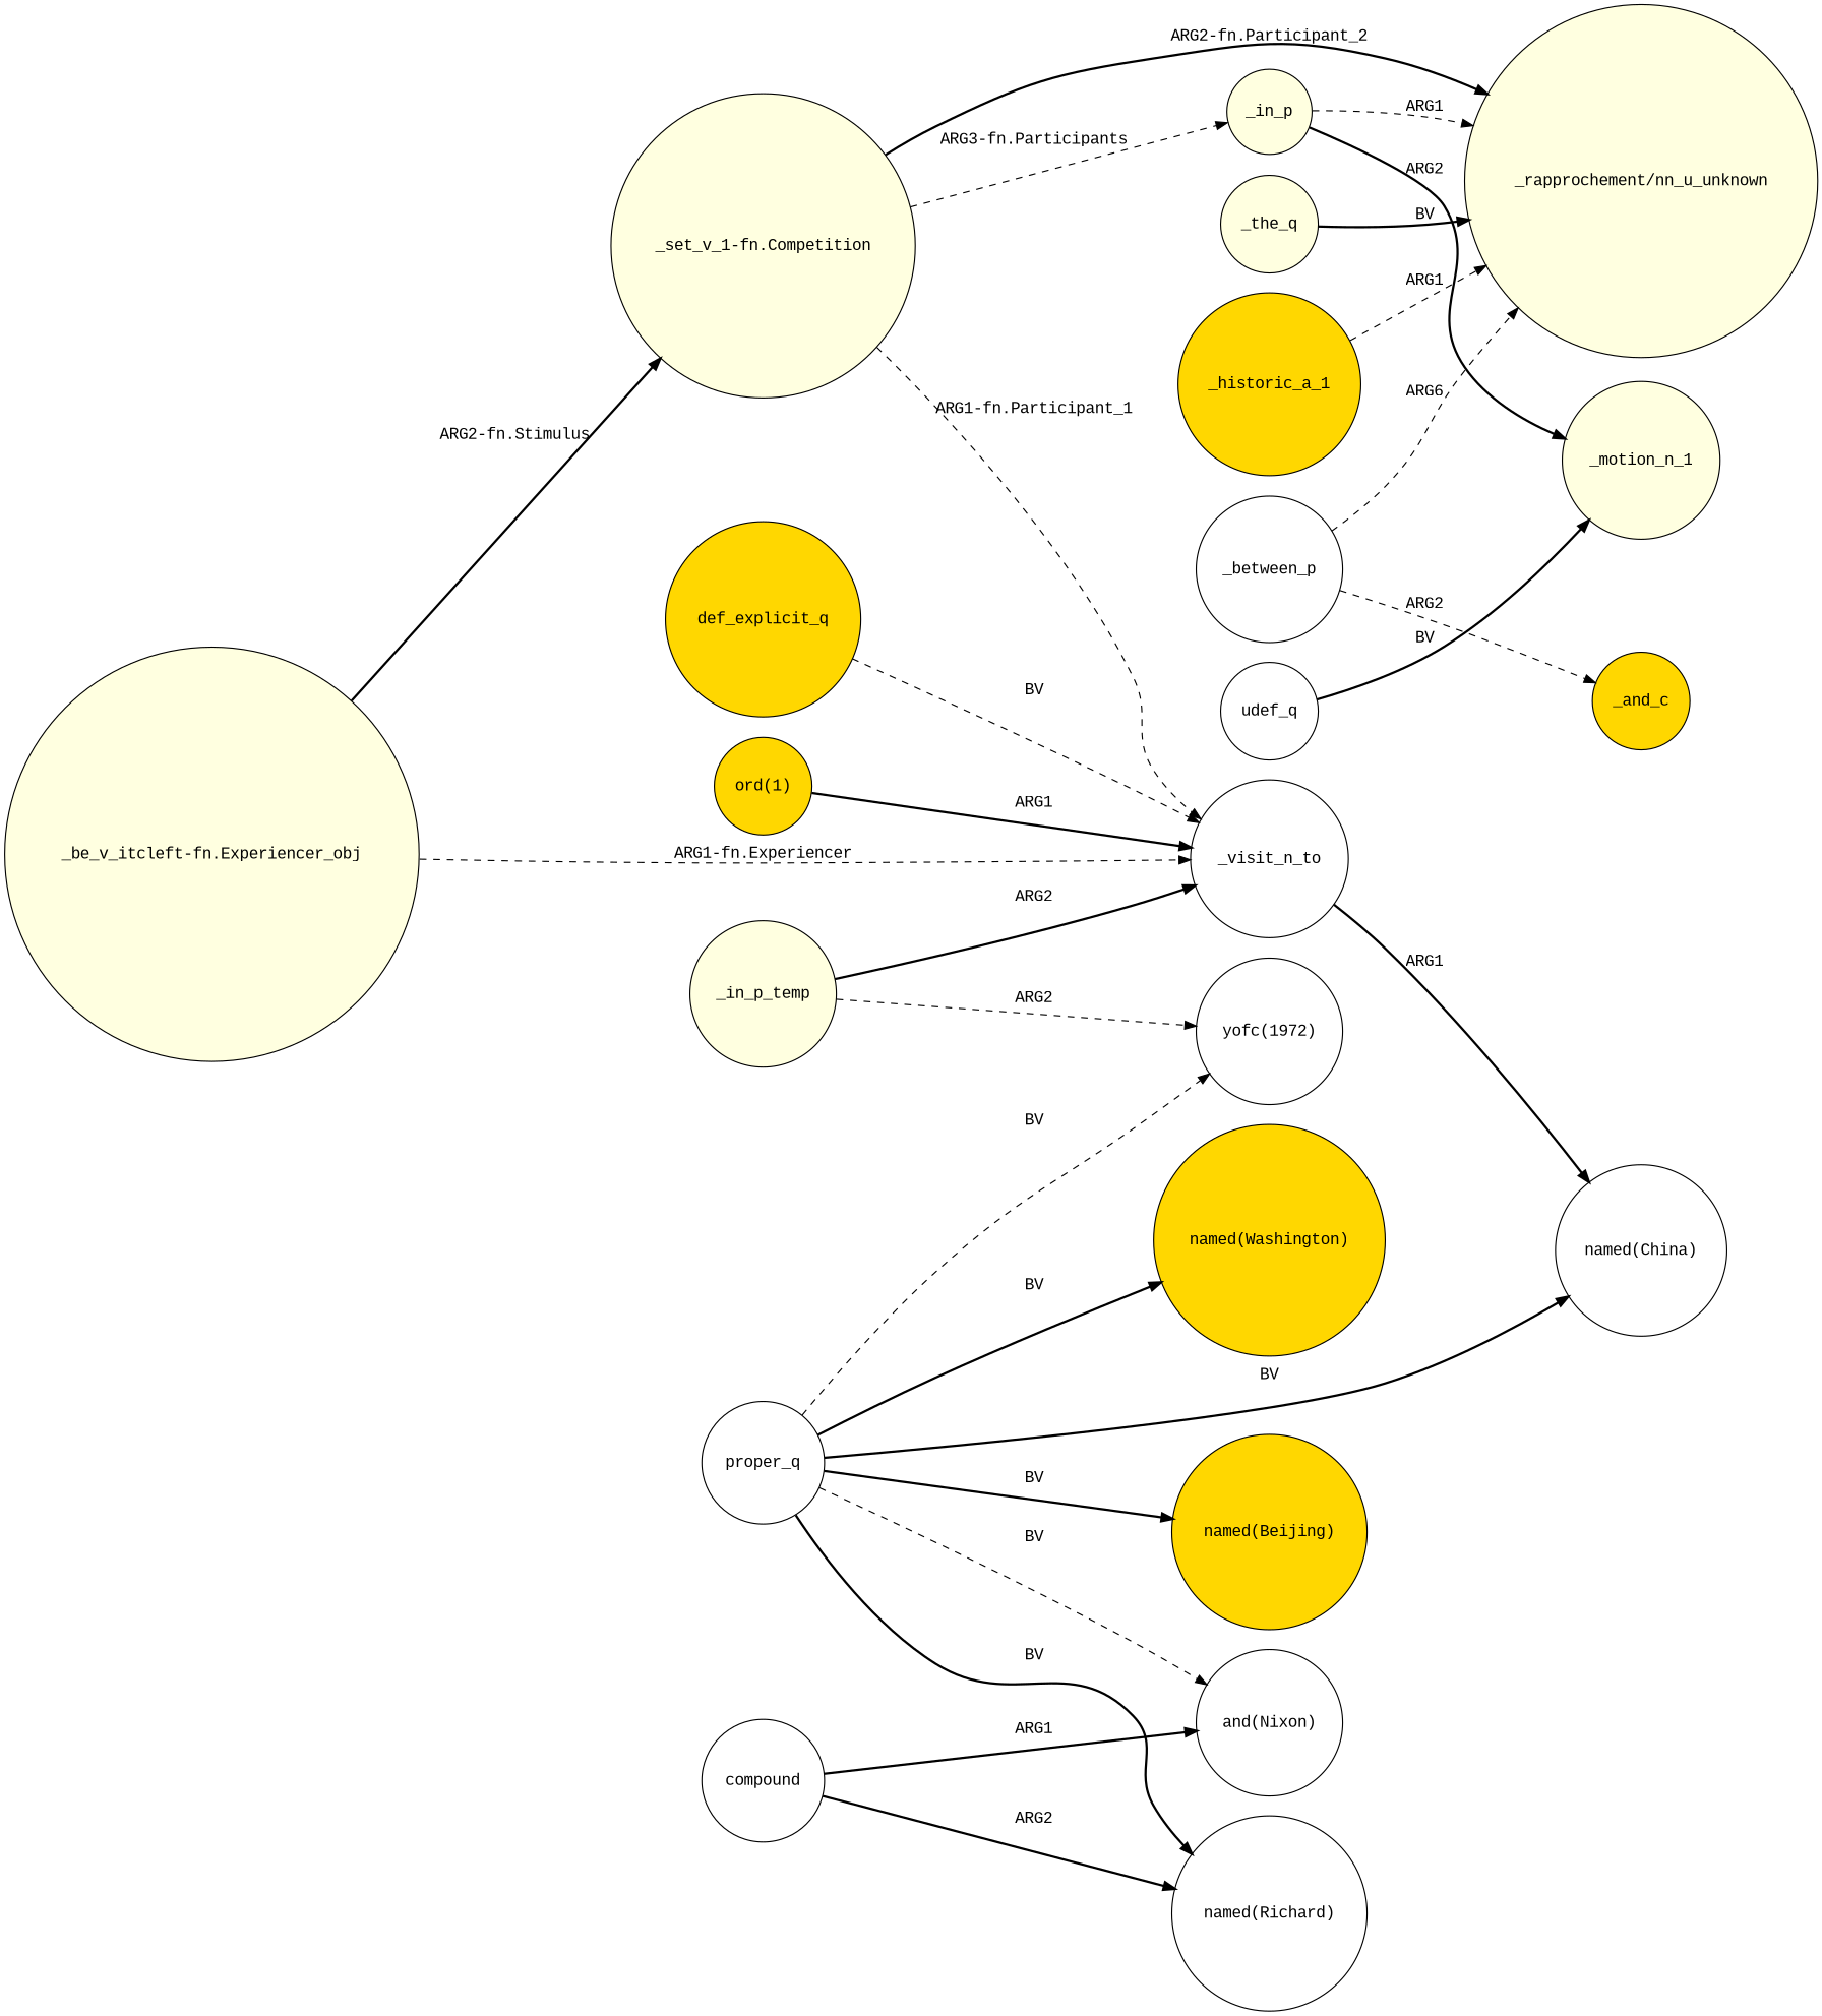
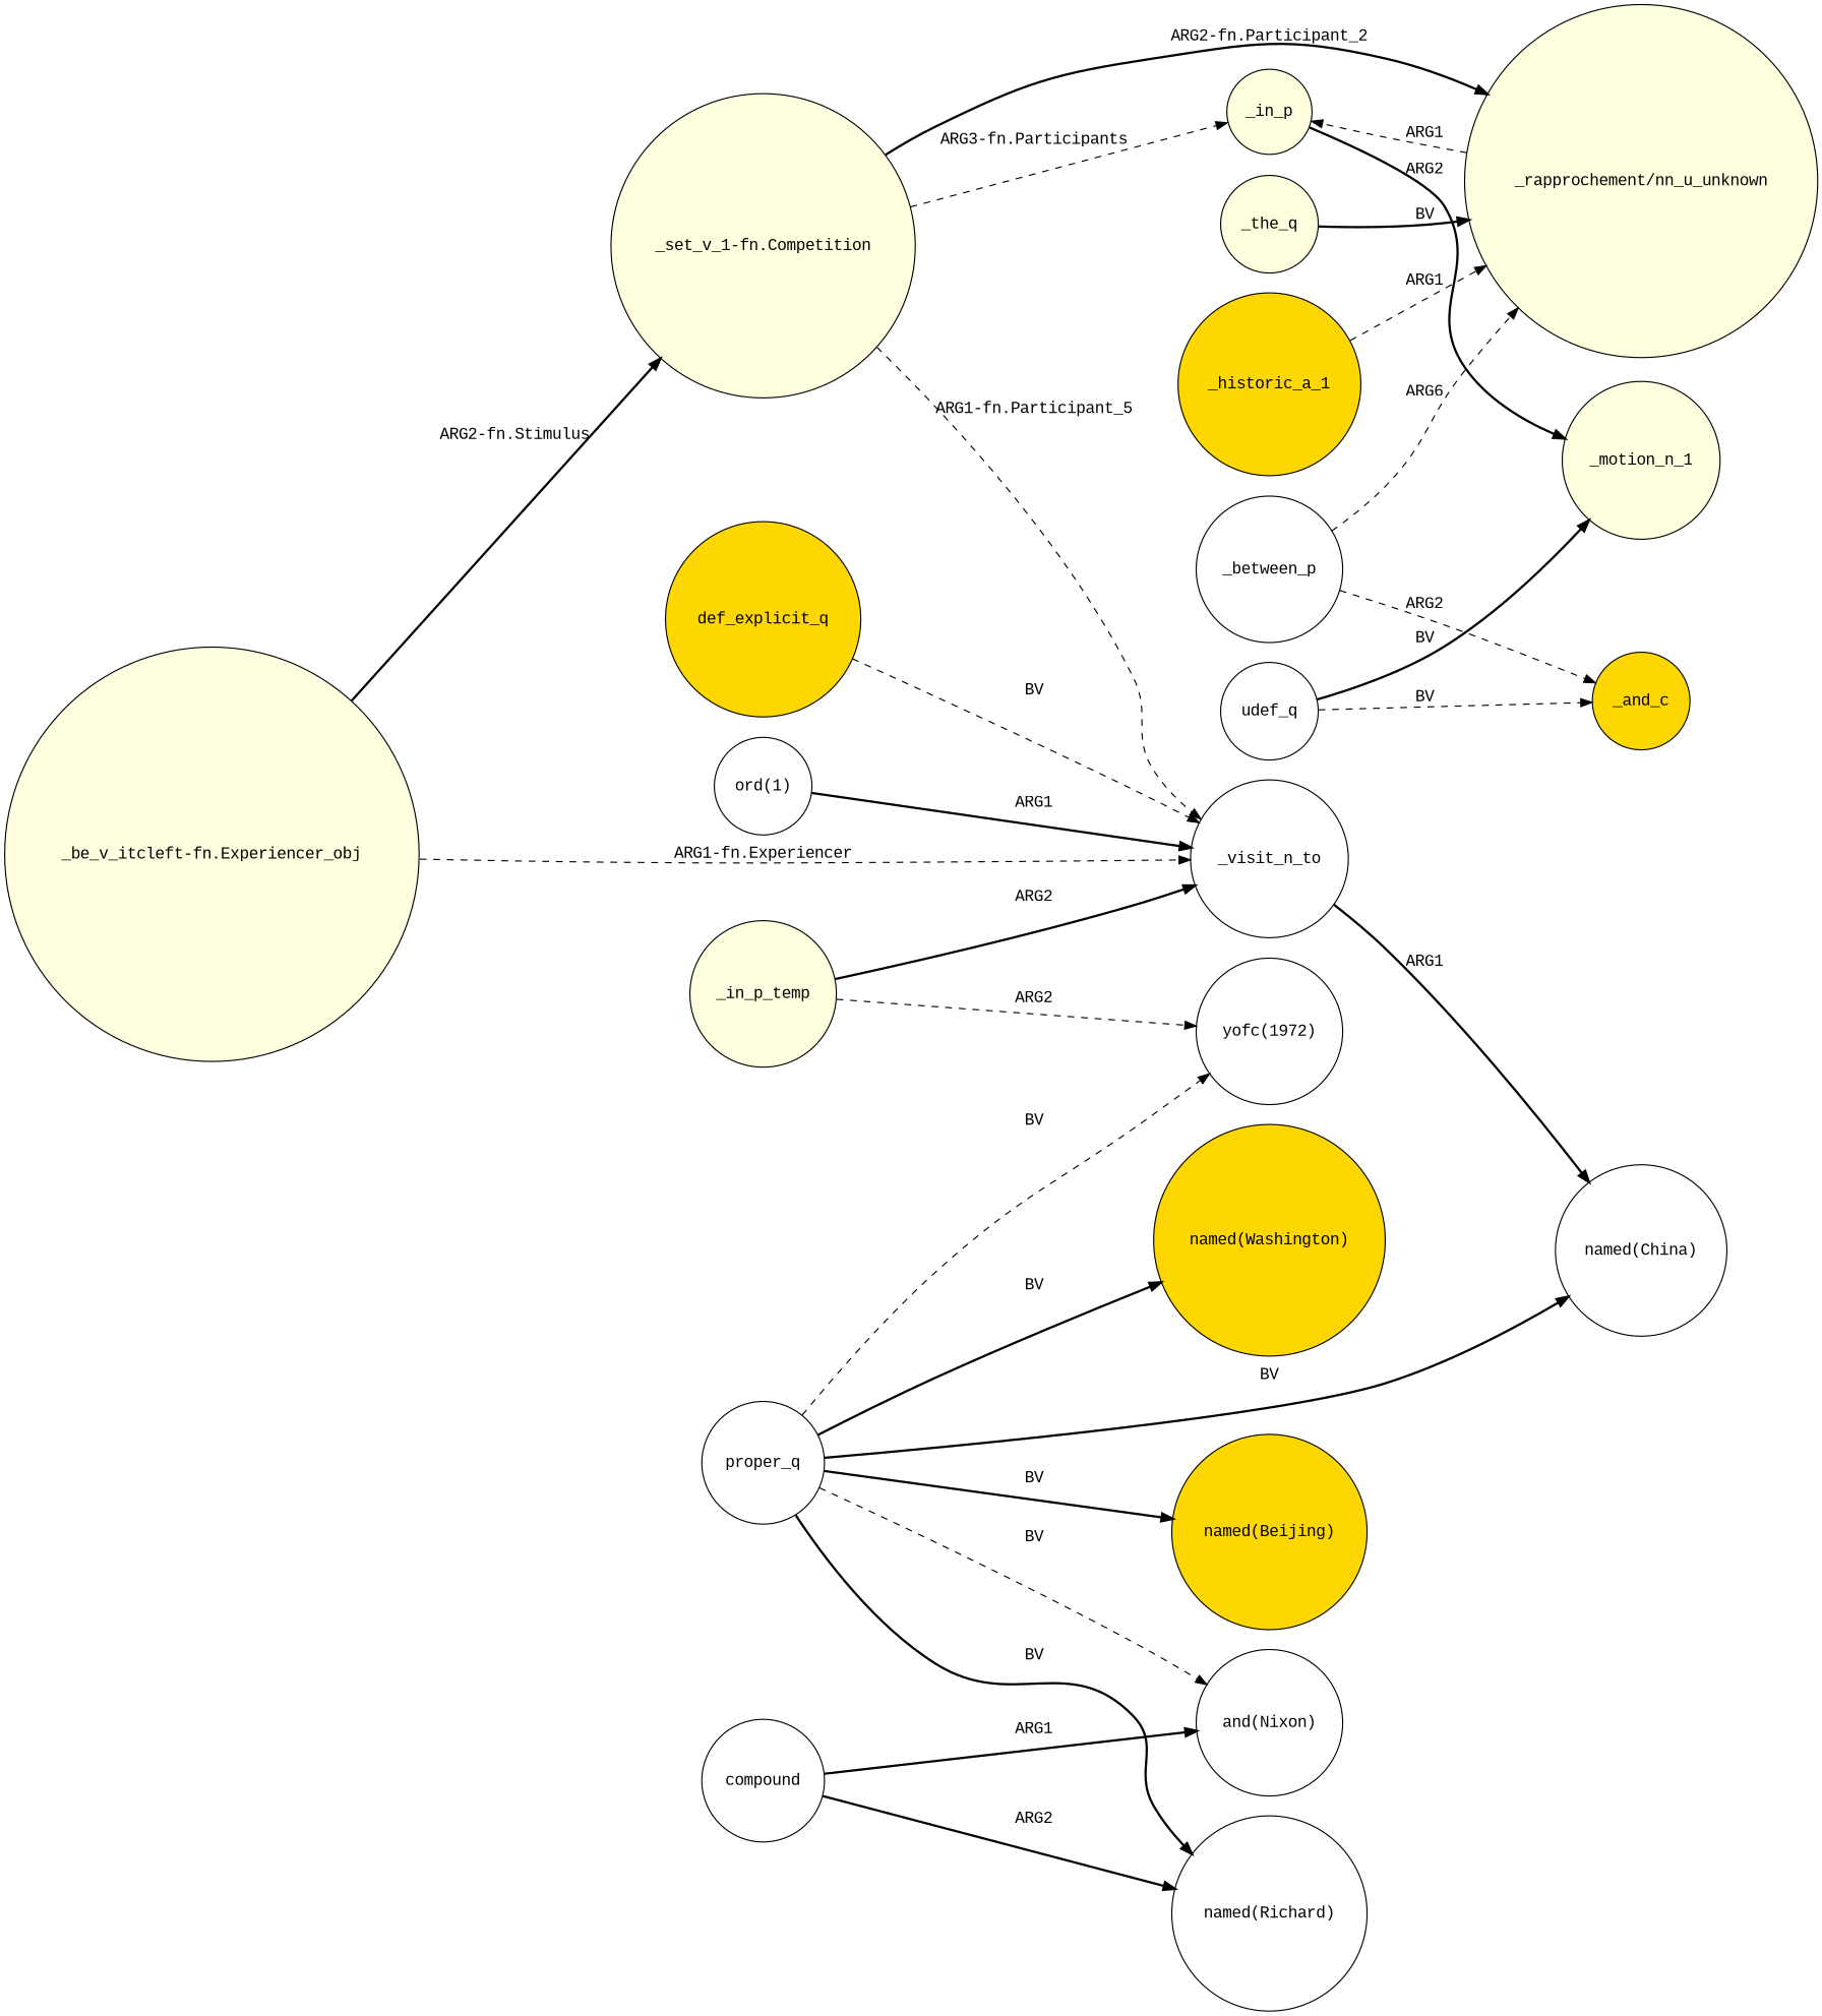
  digraph {
    fontname="Liberation Mono"
    rankdir=LR
    node [fillcolor=white fontname="Liberation Mono" shape=circle style=filled]
    edge [fontname="Liberation Mono" style=bold]
    "_set_v_1-fn.Competition" [fillcolor=lightyellow]
    _in_p [fillcolor=lightyellow]
    "_rapprochement/nn_u_unknown" [fillcolor=lightyellow]
    _visit_n_to
    _motion_n_1 [fillcolor=lightyellow]
    "named(China)"
    _between_p
    _and_c [fillcolor=gold]
-   "ord(1)" [fillcolor=gold]
+   "ord(1)"
    proper_q
    "named(Beijing)" [fillcolor=gold]
    "yofc(1972)"
    n13 [label="and(Nixon)"]
    "named(Washington)" [fillcolor=gold]
    "named(Richard)"
    _in_p_temp [fillcolor=lightyellow]
    compound
    udef_q
    _the_q [fillcolor=lightyellow]
    "_be_v_itcleft-fn.Experiencer_obj" [fillcolor=lightyellow]
    def_explicit_q [fillcolor=gold]
    _historic_a_1 [fillcolor=gold]
    "_set_v_1-fn.Competition" -> _in_p [label="ARG3-fn.Participants" style=dashed]
    "_set_v_1-fn.Competition" -> "_rapprochement/nn_u_unknown" [label="ARG2-fn.Participant_2"]
-   "_set_v_1-fn.Competition" -> _visit_n_to [label="ARG1-fn.Participant_1" style=dashed]
-   _in_p -> "_rapprochement/nn_u_unknown" [label=ARG1 style=dashed]
+   "_set_v_1-fn.Competition" -> _visit_n_to [label="ARG1-fn.Participant_5" style=dashed]
+   "_rapprochement/nn_u_unknown" -> _in_p [label=ARG1 style=dashed]
    _in_p -> _motion_n_1 [label=ARG2]
    _visit_n_to -> "named(China)" [label=ARG1]
    _between_p -> "_rapprochement/nn_u_unknown" [label=ARG6 style=dashed]
    _between_p -> _and_c [label=ARG2 style=dashed]
    "ord(1)" -> _visit_n_to [label=ARG1]
    proper_q -> "named(China)" [label=BV]
    proper_q -> "named(Beijing)" [label=BV]
    proper_q -> "yofc(1972)" [label=BV style=dashed]
    proper_q -> n13 [label=BV style=dashed]
    proper_q -> "named(Washington)" [label=BV]
    proper_q -> "named(Richard)" [label=BV]
    _in_p_temp -> _visit_n_to [label=ARG2]
    _in_p_temp -> "yofc(1972)" [label=ARG2 style=dashed]
    compound -> n13 [label=ARG1]
    compound -> "named(Richard)" [label=ARG2]
    udef_q -> _motion_n_1 [label=BV]
+   udef_q -> _and_c [label=BV style=dashed]
    _the_q -> "_rapprochement/nn_u_unknown" [label=BV]
    "_be_v_itcleft-fn.Experiencer_obj" -> "_set_v_1-fn.Competition" [label="ARG2-fn.Stimulus"]
    "_be_v_itcleft-fn.Experiencer_obj" -> _visit_n_to [label="ARG1-fn.Experiencer" style=dashed]
    def_explicit_q -> _visit_n_to [label=BV style=dashed]
    _historic_a_1 -> "_rapprochement/nn_u_unknown" [label=ARG1 style=dashed]
  }
